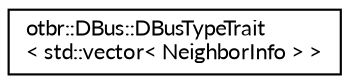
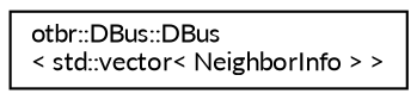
  digraph {
    rankdir=LR
    fontname=Lato
-   n1 [color=black fillcolor=white fontname=Lato fontsize=10 height=0.2 label="otbr::DBus::DBusTypeTrait\l\< std::vector\< NeighborInfo \> \>" shape=record style=filled width=0.4]
+   n1 [color=black fillcolor=white fontname=Lato fontsize=10 height=0.2 label="otbr::DBus::DBus\l\< std::vector\< NeighborInfo \> \>" shape=record style=filled width=0.4]
  }
